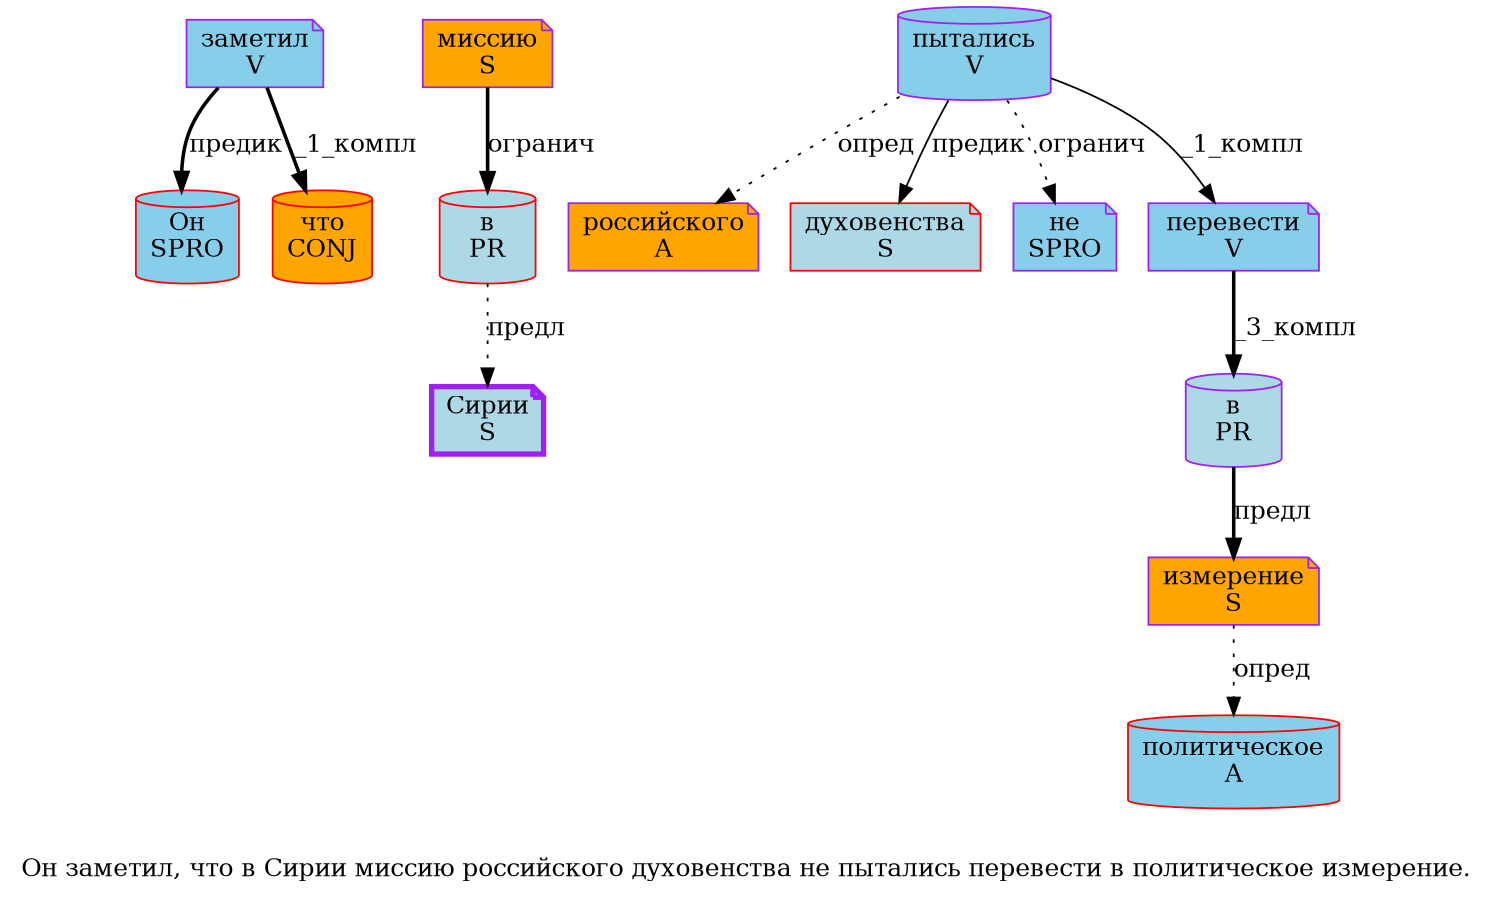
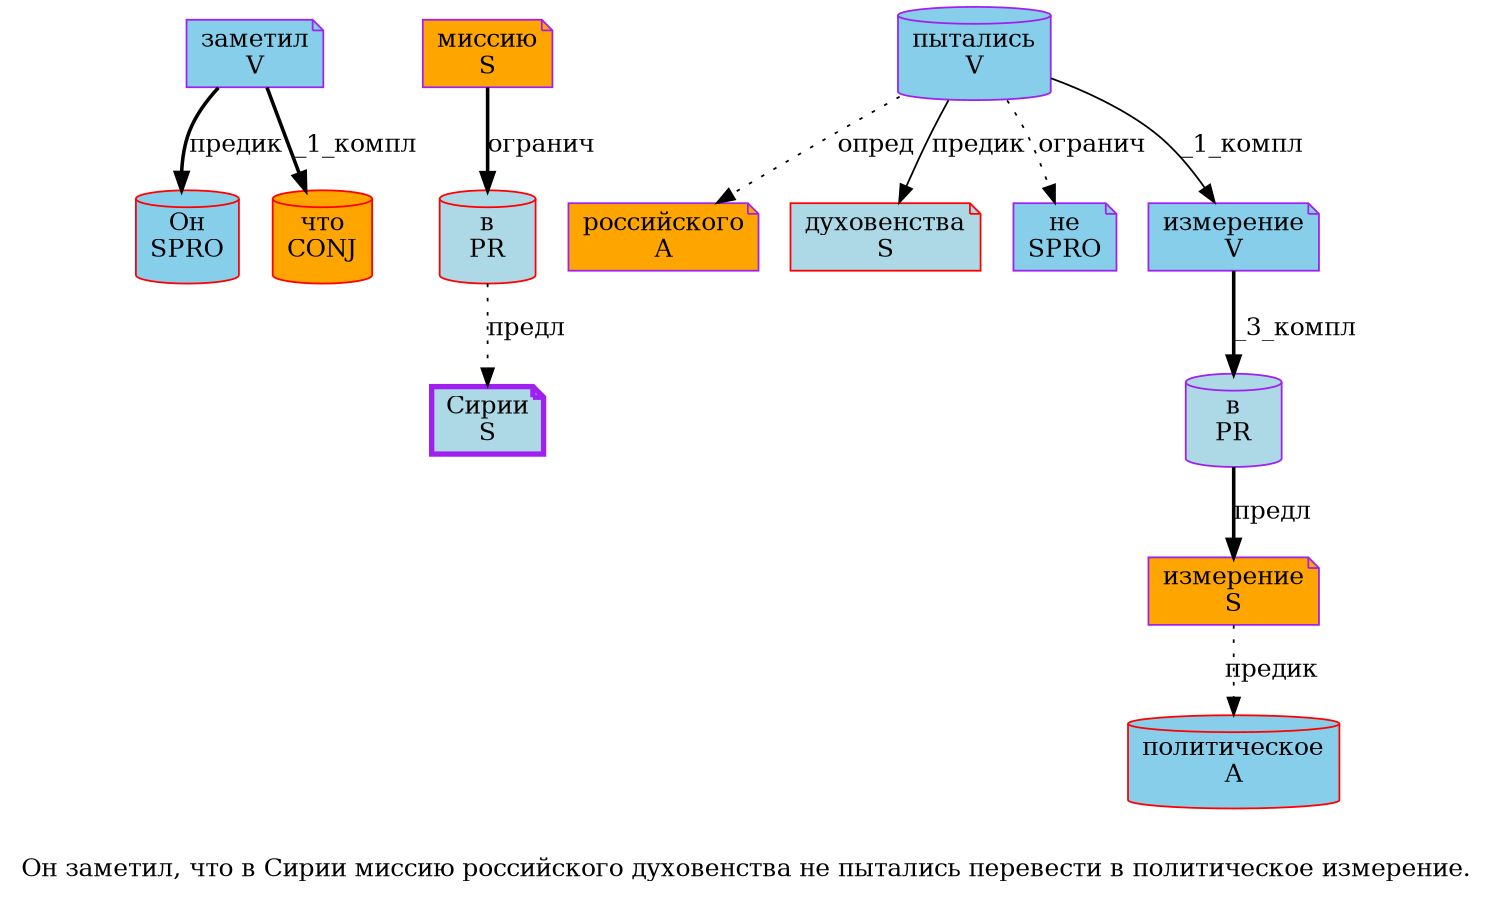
  digraph {
    label="Он заметил, что в Сирии миссию российского духовенства не пытались перевести в политическое измерение."
    node [color=purple fillcolor=skyblue penwidth=1 shape=note style=filled]
    edge [style=bold]
    n1 [color=red label="Он\nSPRO" shape=cylinder]
    n2 [label="заметил\nV"]
    n3 [color=red fillcolor=orange label="что\nCONJ" shape=cylinder]
    n4 [color=red fillcolor=lightblue label="в\nPR" shape=cylinder]
    n5 [fillcolor=lightblue label="Сирии\nS" penwidth=3]
    n6 [fillcolor=orange label="миссию\nS"]
    n7 [fillcolor=orange label="российского\nA"]
    n8 [color=red fillcolor=lightblue label="духовенства\nS"]
    n9 [label="не\nSPRO"]
    n10 [label="пытались\nV" shape=cylinder]
-   n11 [label="перевести\nV"]
+   n11 [label="измерение\nV"]
    n12 [fillcolor=lightblue label="в\nPR" shape=cylinder]
    n13 [fillcolor=orange label="измерение\nS"]
    n14 [color=red label="политическое\nA" shape=cylinder]
    n2 -> n1 [label="предик"]
    n2 -> n3 [label="_1_компл"]
    n4 -> n5 [label="предл" style=dotted]
    n6 -> n4 [label="огранич"]
    n10 -> n7 [label="опред" style=dotted]
    n10 -> n8 [label="предик" style=solid]
    n10 -> n9 [label="огранич" style=dotted]
    n10 -> n11 [label="_1_компл" style=solid]
    n11 -> n12 [label="_3_компл"]
    n12 -> n13 [label="предл"]
-   n13 -> n14 [label="опред" style=dotted]
+   n13 -> n14 [label="предик" style=dotted]
  }
